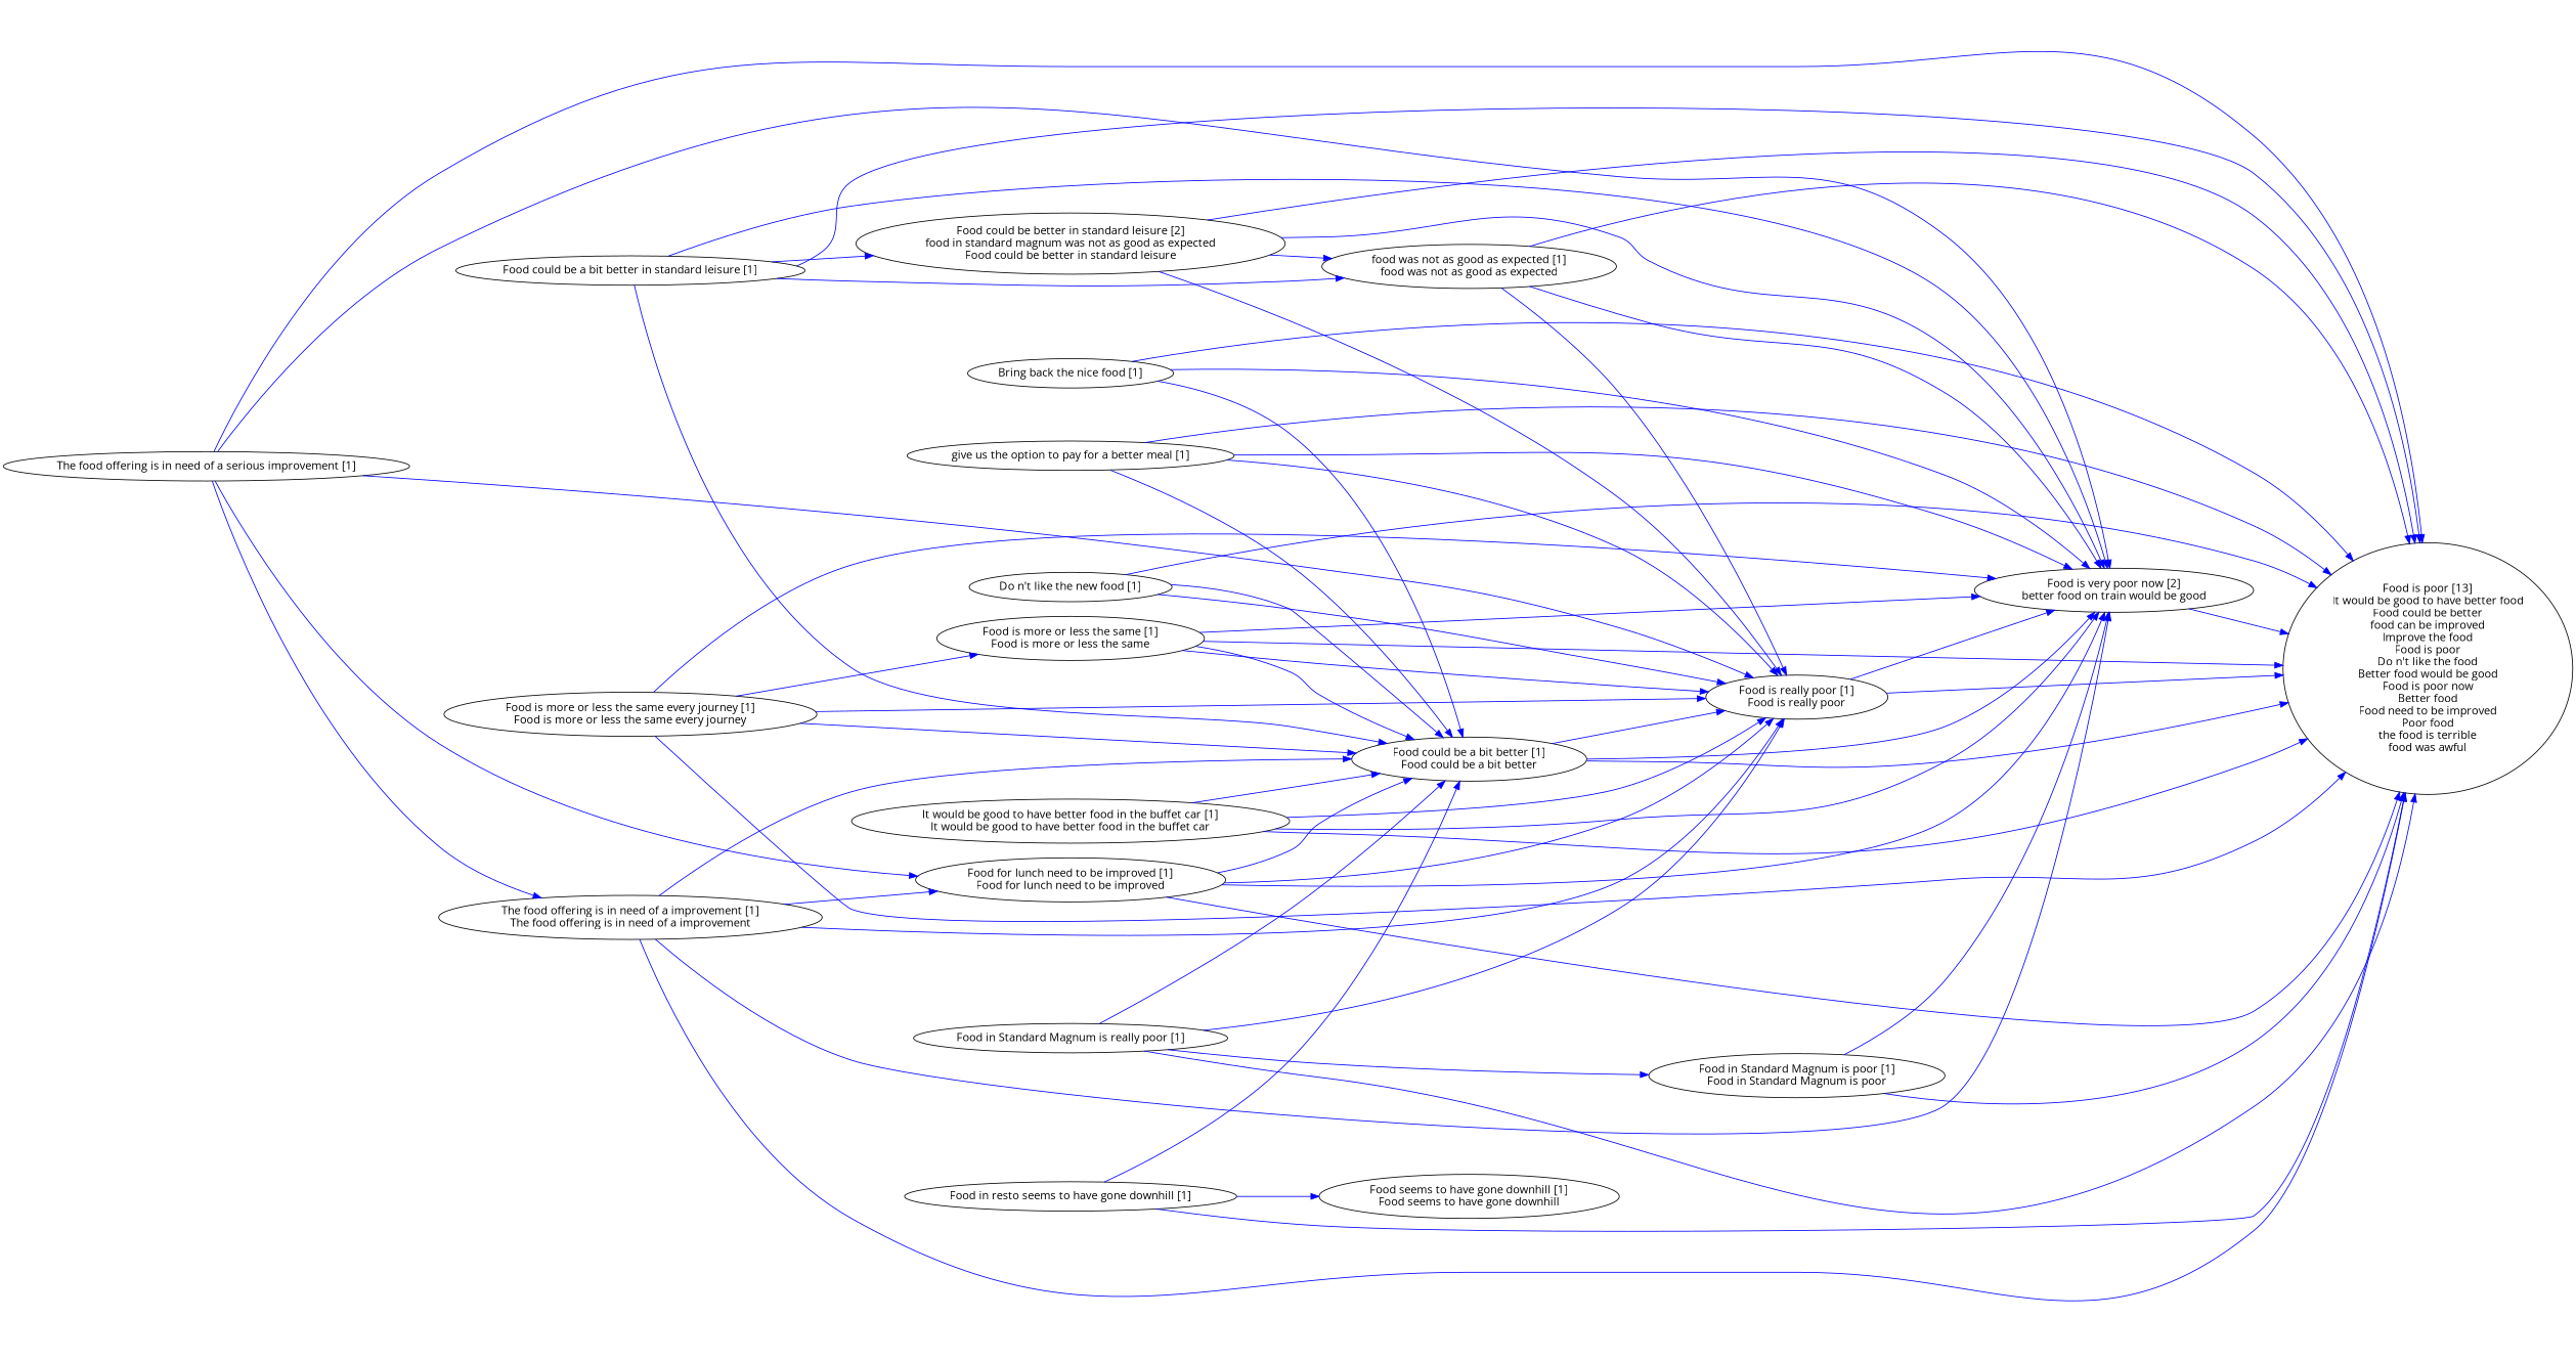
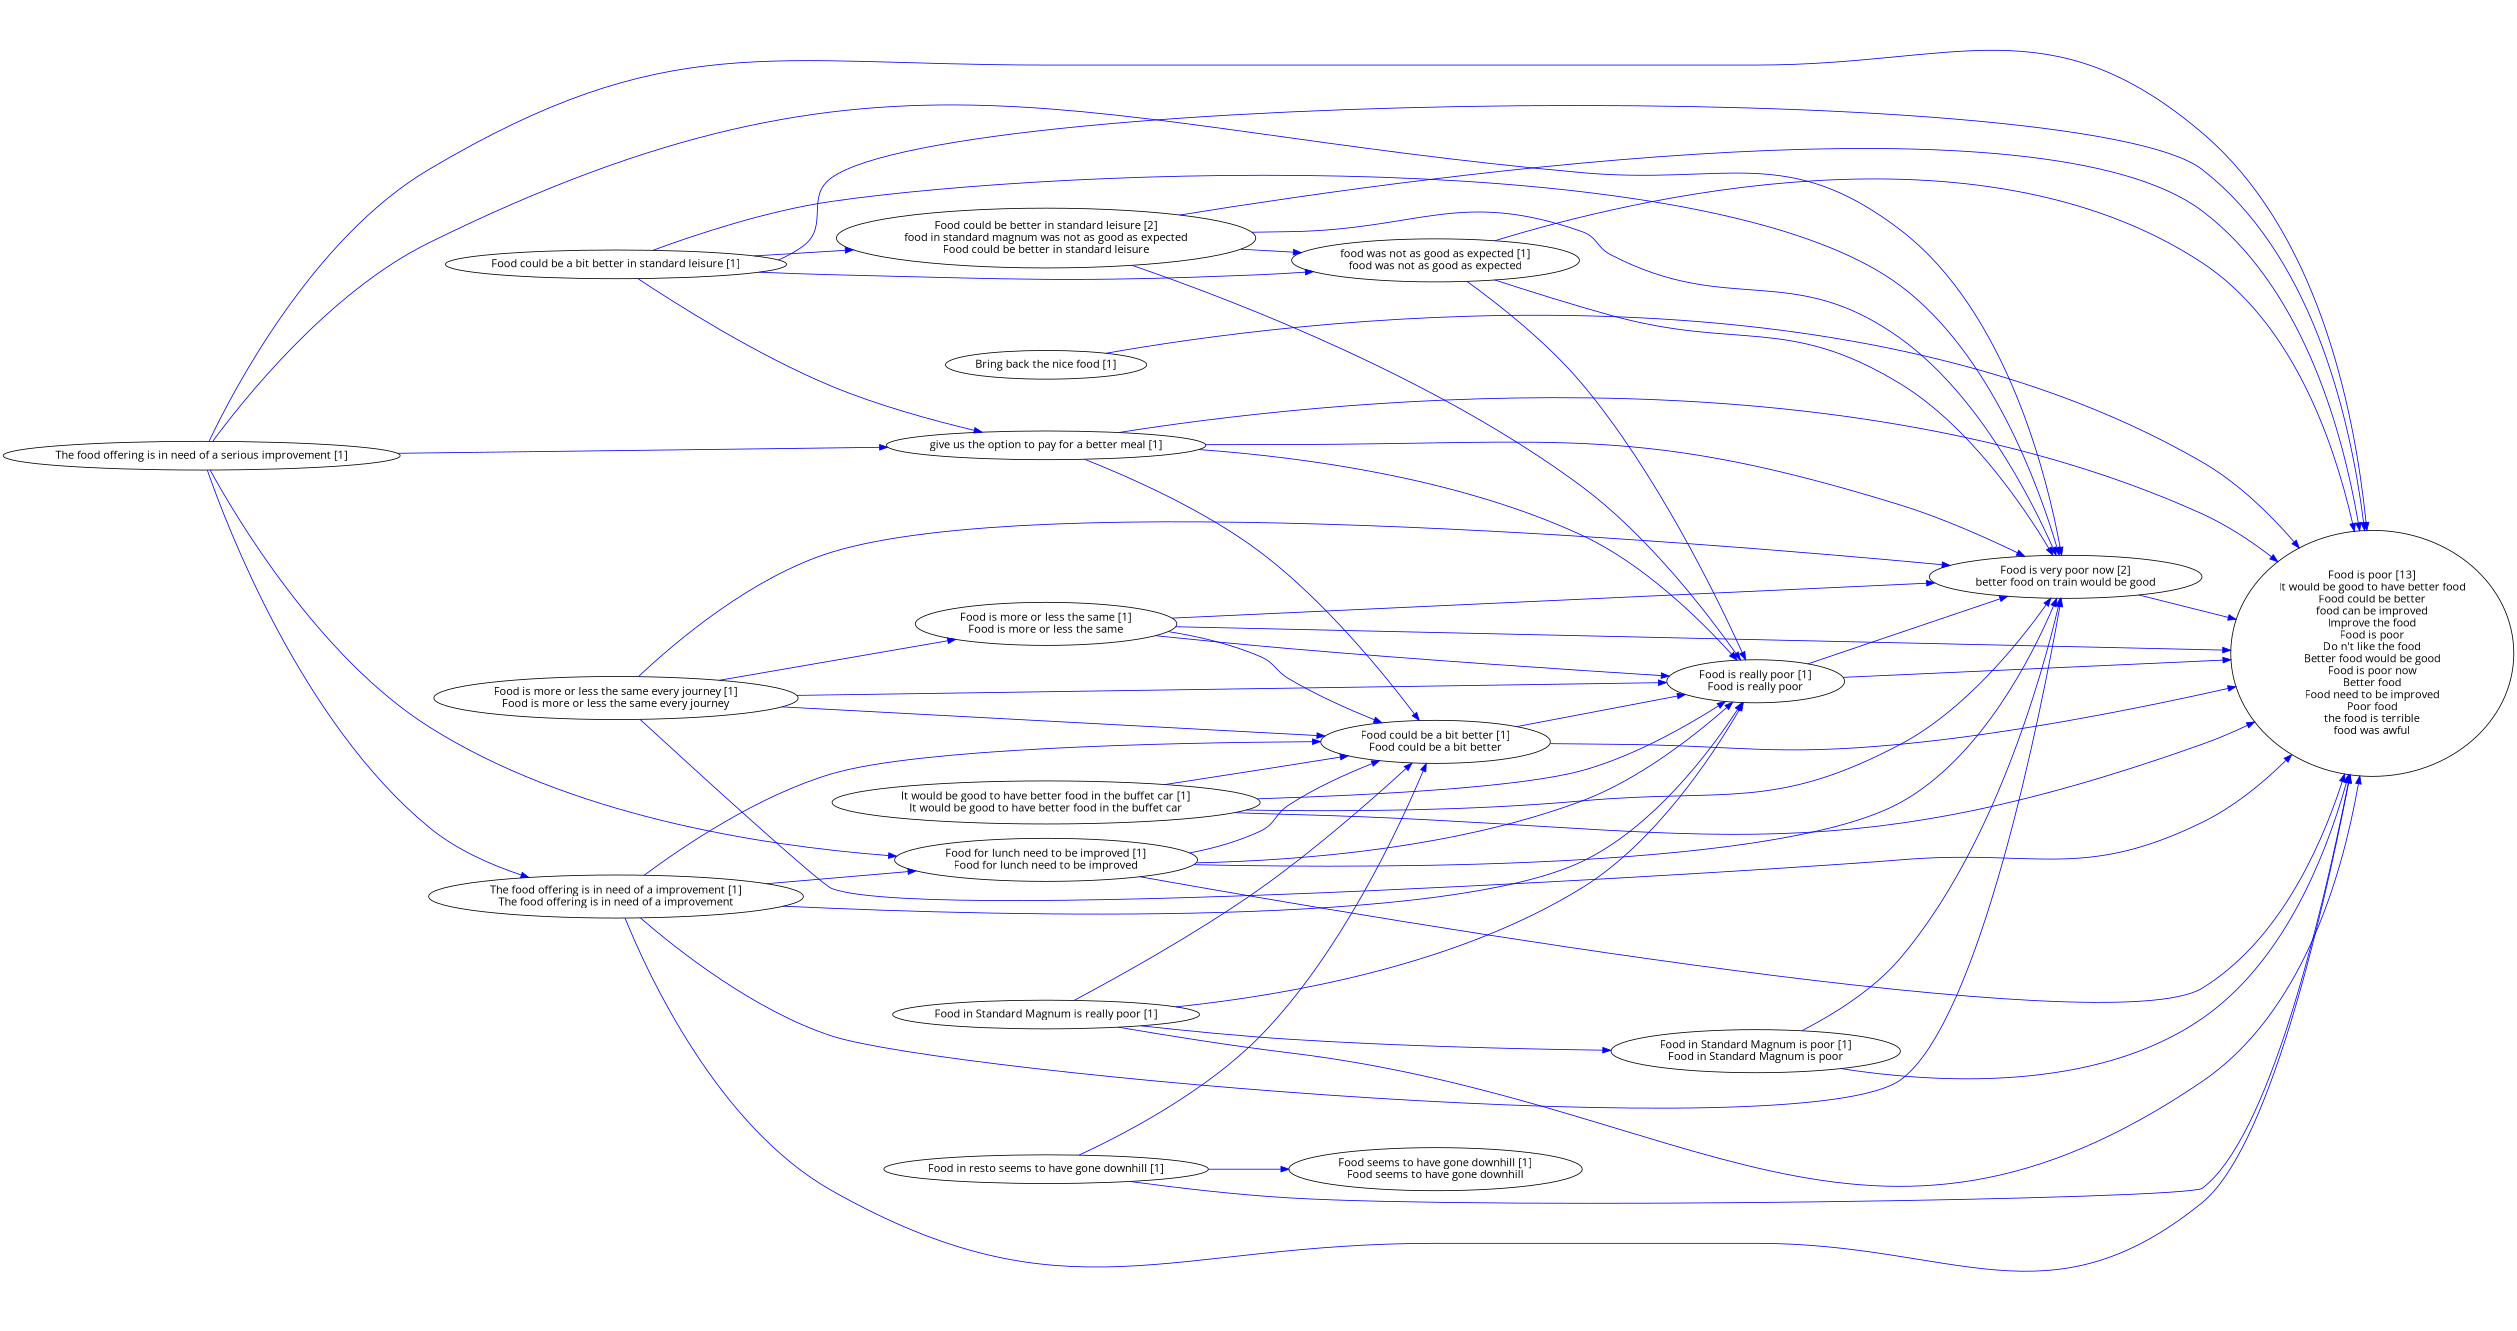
  digraph {
    fontname="Open Sans"
    rankdir=LR
    node [fontname="Open Sans"]
    edge [color=blue fontname="Open Sans"]
    "Food could be better in standard leisure [2]\nfood in standard magnum was not as good as expected\nFood could be better in standard leisure"
    "Food is poor [13]\nIt would be good to have better food\nFood could be better\nfood can be improved\nImprove the food\nFood is poor\nDo n't like the food\nBetter food would be good\nFood is poor now\nBetter food\nFood need to be improved\nPoor food\nthe food is terrible\nfood was awful"
    "Food is very poor now [2]\nbetter food on train would be good"
    "Food is really poor [1]\nFood is really poor"
    "food was not as good as expected [1]\nfood was not as good as expected"
    "Bring back the nice food [1]"
    "Food could be a bit better [1]\nFood could be a bit better"
-   "Do n't like the new food [1]"
    "Food could be a bit better in standard leisure [1]"
    "Food for lunch need to be improved [1]\nFood for lunch need to be improved"
    "Food in Standard Magnum is really poor [1]"
    "Food in Standard Magnum is poor [1]\nFood in Standard Magnum is poor"
    "Food in resto seems to have gone downhill [1]"
    "Food seems to have gone downhill [1]\nFood seems to have gone downhill"
    "Food is more or less the same every journey [1]\nFood is more or less the same every journey"
    "Food is more or less the same [1]\nFood is more or less the same"
    "It would be good to have better food in the buffet car [1]\nIt would be good to have better food in the buffet car"
    "The food offering is in need of a serious improvement [1]"
    "The food offering is in need of a improvement [1]\nThe food offering is in need of a improvement"
    "give us the option to pay for a better meal [1]"
    "Food could be better in standard leisure [2]\nfood in standard magnum was not as good as expected\nFood could be better in standard leisure" -> "Food is poor [13]\nIt would be good to have better food\nFood could be better\nfood can be improved\nImprove the food\nFood is poor\nDo n't like the food\nBetter food would be good\nFood is poor now\nBetter food\nFood need to be improved\nPoor food\nthe food is terrible\nfood was awful"
    "Food could be better in standard leisure [2]\nfood in standard magnum was not as good as expected\nFood could be better in standard leisure" -> "Food is very poor now [2]\nbetter food on train would be good"
    "Food could be better in standard leisure [2]\nfood in standard magnum was not as good as expected\nFood could be better in standard leisure" -> "Food is really poor [1]\nFood is really poor"
    "Food could be better in standard leisure [2]\nfood in standard magnum was not as good as expected\nFood could be better in standard leisure" -> "food was not as good as expected [1]\nfood was not as good as expected"
    "Food is very poor now [2]\nbetter food on train would be good" -> "Food is poor [13]\nIt would be good to have better food\nFood could be better\nfood can be improved\nImprove the food\nFood is poor\nDo n't like the food\nBetter food would be good\nFood is poor now\nBetter food\nFood need to be improved\nPoor food\nthe food is terrible\nfood was awful"
    "Food is really poor [1]\nFood is really poor" -> "Food is poor [13]\nIt would be good to have better food\nFood could be better\nfood can be improved\nImprove the food\nFood is poor\nDo n't like the food\nBetter food would be good\nFood is poor now\nBetter food\nFood need to be improved\nPoor food\nthe food is terrible\nfood was awful"
    "Food is really poor [1]\nFood is really poor" -> "Food is very poor now [2]\nbetter food on train would be good"
    "food was not as good as expected [1]\nfood was not as good as expected" -> "Food is poor [13]\nIt would be good to have better food\nFood could be better\nfood can be improved\nImprove the food\nFood is poor\nDo n't like the food\nBetter food would be good\nFood is poor now\nBetter food\nFood need to be improved\nPoor food\nthe food is terrible\nfood was awful"
    "food was not as good as expected [1]\nfood was not as good as expected" -> "Food is very poor now [2]\nbetter food on train would be good"
    "food was not as good as expected [1]\nfood was not as good as expected" -> "Food is really poor [1]\nFood is really poor"
    "Bring back the nice food [1]" -> "Food is poor [13]\nIt would be good to have better food\nFood could be better\nfood can be improved\nImprove the food\nFood is poor\nDo n't like the food\nBetter food would be good\nFood is poor now\nBetter food\nFood need to be improved\nPoor food\nthe food is terrible\nfood was awful"
-   "Bring back the nice food [1]" -> "Food is very poor now [2]\nbetter food on train would be good"
-   "Bring back the nice food [1]" -> "Food could be a bit better [1]\nFood could be a bit better"
    "Food could be a bit better [1]\nFood could be a bit better" -> "Food is poor [13]\nIt would be good to have better food\nFood could be better\nfood can be improved\nImprove the food\nFood is poor\nDo n't like the food\nBetter food would be good\nFood is poor now\nBetter food\nFood need to be improved\nPoor food\nthe food is terrible\nfood was awful"
-   "Food could be a bit better [1]\nFood could be a bit better" -> "Food is very poor now [2]\nbetter food on train would be good"
    "Food could be a bit better [1]\nFood could be a bit better" -> "Food is really poor [1]\nFood is really poor"
-   "Do n't like the new food [1]" -> "Food is poor [13]\nIt would be good to have better food\nFood could be better\nfood can be improved\nImprove the food\nFood is poor\nDo n't like the food\nBetter food would be good\nFood is poor now\nBetter food\nFood need to be improved\nPoor food\nthe food is terrible\nfood was awful"
-   "Do n't like the new food [1]" -> "Food is really poor [1]\nFood is really poor"
-   "Do n't like the new food [1]" -> "Food could be a bit better [1]\nFood could be a bit better"
    "Food could be a bit better in standard leisure [1]" -> "Food could be better in standard leisure [2]\nfood in standard magnum was not as good as expected\nFood could be better in standard leisure"
    "Food could be a bit better in standard leisure [1]" -> "Food is poor [13]\nIt would be good to have better food\nFood could be better\nfood can be improved\nImprove the food\nFood is poor\nDo n't like the food\nBetter food would be good\nFood is poor now\nBetter food\nFood need to be improved\nPoor food\nthe food is terrible\nfood was awful"
    "Food could be a bit better in standard leisure [1]" -> "Food is very poor now [2]\nbetter food on train would be good"
    "Food could be a bit better in standard leisure [1]" -> "food was not as good as expected [1]\nfood was not as good as expected"
-   "Food could be a bit better in standard leisure [1]" -> "Food could be a bit better [1]\nFood could be a bit better"
+   "Food could be a bit better in standard leisure [1]" -> "give us the option to pay for a better meal [1]"
    "Food for lunch need to be improved [1]\nFood for lunch need to be improved" -> "Food is poor [13]\nIt would be good to have better food\nFood could be better\nfood can be improved\nImprove the food\nFood is poor\nDo n't like the food\nBetter food would be good\nFood is poor now\nBetter food\nFood need to be improved\nPoor food\nthe food is terrible\nfood was awful"
    "Food for lunch need to be improved [1]\nFood for lunch need to be improved" -> "Food is very poor now [2]\nbetter food on train would be good"
    "Food for lunch need to be improved [1]\nFood for lunch need to be improved" -> "Food is really poor [1]\nFood is really poor"
    "Food for lunch need to be improved [1]\nFood for lunch need to be improved" -> "Food could be a bit better [1]\nFood could be a bit better"
    "Food in Standard Magnum is really poor [1]" -> "Food is poor [13]\nIt would be good to have better food\nFood could be better\nfood can be improved\nImprove the food\nFood is poor\nDo n't like the food\nBetter food would be good\nFood is poor now\nBetter food\nFood need to be improved\nPoor food\nthe food is terrible\nfood was awful"
    "Food in Standard Magnum is really poor [1]" -> "Food is really poor [1]\nFood is really poor"
    "Food in Standard Magnum is really poor [1]" -> "Food could be a bit better [1]\nFood could be a bit better"
    "Food in Standard Magnum is really poor [1]" -> "Food in Standard Magnum is poor [1]\nFood in Standard Magnum is poor"
    "Food in Standard Magnum is poor [1]\nFood in Standard Magnum is poor" -> "Food is poor [13]\nIt would be good to have better food\nFood could be better\nfood can be improved\nImprove the food\nFood is poor\nDo n't like the food\nBetter food would be good\nFood is poor now\nBetter food\nFood need to be improved\nPoor food\nthe food is terrible\nfood was awful"
    "Food in Standard Magnum is poor [1]\nFood in Standard Magnum is poor" -> "Food is very poor now [2]\nbetter food on train would be good"
    "Food in resto seems to have gone downhill [1]" -> "Food is poor [13]\nIt would be good to have better food\nFood could be better\nfood can be improved\nImprove the food\nFood is poor\nDo n't like the food\nBetter food would be good\nFood is poor now\nBetter food\nFood need to be improved\nPoor food\nthe food is terrible\nfood was awful"
    "Food in resto seems to have gone downhill [1]" -> "Food could be a bit better [1]\nFood could be a bit better"
    "Food in resto seems to have gone downhill [1]" -> "Food seems to have gone downhill [1]\nFood seems to have gone downhill"
    "Food is more or less the same every journey [1]\nFood is more or less the same every journey" -> "Food is poor [13]\nIt would be good to have better food\nFood could be better\nfood can be improved\nImprove the food\nFood is poor\nDo n't like the food\nBetter food would be good\nFood is poor now\nBetter food\nFood need to be improved\nPoor food\nthe food is terrible\nfood was awful"
    "Food is more or less the same every journey [1]\nFood is more or less the same every journey" -> "Food is very poor now [2]\nbetter food on train would be good"
    "Food is more or less the same every journey [1]\nFood is more or less the same every journey" -> "Food is really poor [1]\nFood is really poor"
    "Food is more or less the same every journey [1]\nFood is more or less the same every journey" -> "Food could be a bit better [1]\nFood could be a bit better"
    "Food is more or less the same every journey [1]\nFood is more or less the same every journey" -> "Food is more or less the same [1]\nFood is more or less the same"
    "Food is more or less the same [1]\nFood is more or less the same" -> "Food is poor [13]\nIt would be good to have better food\nFood could be better\nfood can be improved\nImprove the food\nFood is poor\nDo n't like the food\nBetter food would be good\nFood is poor now\nBetter food\nFood need to be improved\nPoor food\nthe food is terrible\nfood was awful"
    "Food is more or less the same [1]\nFood is more or less the same" -> "Food is very poor now [2]\nbetter food on train would be good"
    "Food is more or less the same [1]\nFood is more or less the same" -> "Food is really poor [1]\nFood is really poor"
    "Food is more or less the same [1]\nFood is more or less the same" -> "Food could be a bit better [1]\nFood could be a bit better"
    "It would be good to have better food in the buffet car [1]\nIt would be good to have better food in the buffet car" -> "Food is poor [13]\nIt would be good to have better food\nFood could be better\nfood can be improved\nImprove the food\nFood is poor\nDo n't like the food\nBetter food would be good\nFood is poor now\nBetter food\nFood need to be improved\nPoor food\nthe food is terrible\nfood was awful"
    "It would be good to have better food in the buffet car [1]\nIt would be good to have better food in the buffet car" -> "Food is very poor now [2]\nbetter food on train would be good"
    "It would be good to have better food in the buffet car [1]\nIt would be good to have better food in the buffet car" -> "Food is really poor [1]\nFood is really poor"
    "It would be good to have better food in the buffet car [1]\nIt would be good to have better food in the buffet car" -> "Food could be a bit better [1]\nFood could be a bit better"
    "The food offering is in need of a serious improvement [1]" -> "Food is poor [13]\nIt would be good to have better food\nFood could be better\nfood can be improved\nImprove the food\nFood is poor\nDo n't like the food\nBetter food would be good\nFood is poor now\nBetter food\nFood need to be improved\nPoor food\nthe food is terrible\nfood was awful"
    "The food offering is in need of a serious improvement [1]" -> "Food is very poor now [2]\nbetter food on train would be good"
-   "The food offering is in need of a serious improvement [1]" -> "Food is really poor [1]\nFood is really poor"
+   "The food offering is in need of a serious improvement [1]" -> "give us the option to pay for a better meal [1]"
    "The food offering is in need of a serious improvement [1]" -> "Food for lunch need to be improved [1]\nFood for lunch need to be improved"
    "The food offering is in need of a serious improvement [1]" -> "The food offering is in need of a improvement [1]\nThe food offering is in need of a improvement"
    "The food offering is in need of a improvement [1]\nThe food offering is in need of a improvement" -> "Food is poor [13]\nIt would be good to have better food\nFood could be better\nfood can be improved\nImprove the food\nFood is poor\nDo n't like the food\nBetter food would be good\nFood is poor now\nBetter food\nFood need to be improved\nPoor food\nthe food is terrible\nfood was awful"
    "The food offering is in need of a improvement [1]\nThe food offering is in need of a improvement" -> "Food is very poor now [2]\nbetter food on train would be good"
    "The food offering is in need of a improvement [1]\nThe food offering is in need of a improvement" -> "Food is really poor [1]\nFood is really poor"
    "The food offering is in need of a improvement [1]\nThe food offering is in need of a improvement" -> "Food could be a bit better [1]\nFood could be a bit better"
    "The food offering is in need of a improvement [1]\nThe food offering is in need of a improvement" -> "Food for lunch need to be improved [1]\nFood for lunch need to be improved"
    "give us the option to pay for a better meal [1]" -> "Food is poor [13]\nIt would be good to have better food\nFood could be better\nfood can be improved\nImprove the food\nFood is poor\nDo n't like the food\nBetter food would be good\nFood is poor now\nBetter food\nFood need to be improved\nPoor food\nthe food is terrible\nfood was awful"
    "give us the option to pay for a better meal [1]" -> "Food is very poor now [2]\nbetter food on train would be good"
    "give us the option to pay for a better meal [1]" -> "Food is really poor [1]\nFood is really poor"
    "give us the option to pay for a better meal [1]" -> "Food could be a bit better [1]\nFood could be a bit better"
  }
